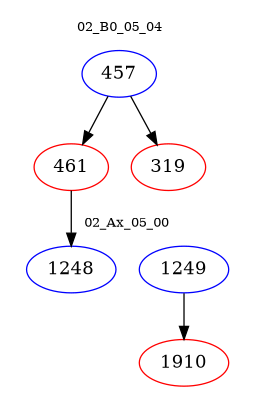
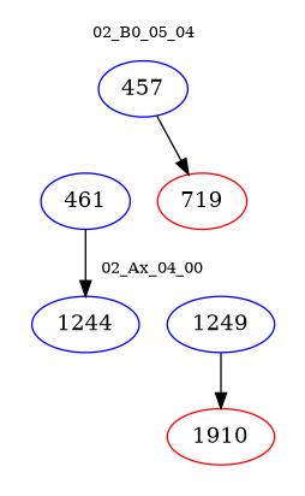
  digraph {
    node [color=blue]
    edge [color=black]
    n1 [label=1249]
-   n2 [label=1248]
+   n2 [label=1244]
    n3 [color=red label=1910]
    n4 [label=457]
-   n5 [color=red label=461]
-   n6 [color=red label=319]
+   n5 [label=461]
+   n6 [color=red label=719]
    subgraph cluster_1 {
      color=white
      fontsize=10
-     label="02_Ax_05_00"
+     label="02_Ax_04_00"
      n1
      n2
      n3
    }
    subgraph cluster_2 {
      color=white
      fontsize=10
      label="02_B0_05_04"
      n4
      n5
      n6
    }
    n1 -> n3
-   n4 -> n5
    n4 -> n6
    n5 -> n2
  }
